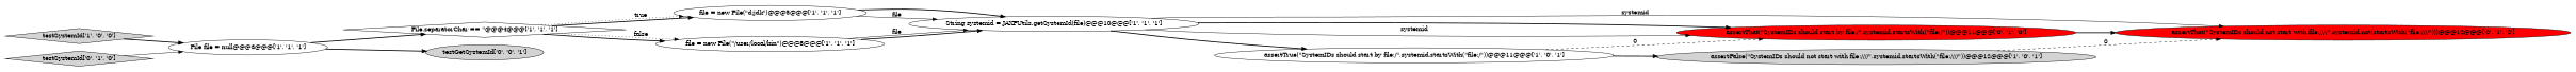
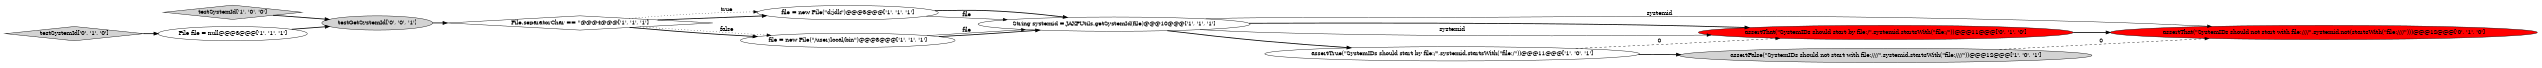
  digraph {
    rankdir=LR
    node [fillcolor=white shape=ellipse style=filled]
    edge [style=bold]
    n1 [label="File file = null@@@3@@@['1', '1', '1']"]
    n2 [label="File.separatorChar == '\'@@@4@@@['1', '1', '1']" shape=diamond]
    n3 [fillcolor=lightgray label="testGetSystemId['0', '0', '1']"]
    n4 [label="file = new File(\"d:\jdk\")@@@5@@@['1', '1', '1']"]
    n5 [label="file = new File(\"/user/local/bin\")@@@8@@@['1', '1', '1']"]
    n6 [fillcolor=red label="assertThat(\"SystemIDs should not start with file:////\",systemid,not(startsWith(\"file:////\")))@@@12@@@['0', '1', '0']"]
    n7 [fillcolor=red label="assertThat(\"SystemIDs should start by file:/\",systemid,startsWith(\"file:/\"))@@@11@@@['0', '1', '0']"]
    n8 [label="String systemid = JAXPUtils.getSystemId(file)@@@10@@@['1', '1', '1']"]
    n9 [label="assertTrue(\"SystemIDs should start by file:/\",systemid.startsWith(\"file:/\"))@@@11@@@['1', '0', '1']"]
    n10 [fillcolor=lightgray label="assertFalse(\"SystemIDs should not start with file:////\",systemid.startsWith(\"file:////\"))@@@12@@@['1', '0', '1']"]
    n11 [fillcolor=lightgray label="testSystemId['1', '0', '0']" shape=diamond]
    n12 [fillcolor=lightgray label="testSystemId['0', '1', '0']" shape=diamond]
-   n1 -> n2
+   n3 -> n2
    n1 -> n3
    n2 -> n4 [label=true style=dotted]
    n2 -> n4
    n2 -> n5 [label=false style=dotted]
    n2 -> n5
    n4 -> n8
    n4 -> n8 [label=file style=solid]
    n5 -> n8 [label=file style=solid]
    n5 -> n8
    n7 -> n6
    n8 -> n6 [label=systemid style=solid]
    n8 -> n7
    n8 -> n7 [label=systemid style=solid]
    n8 -> n9
    n9 -> n7 [label=0 style=dashed]
    n9 -> n10
    n10 -> n6 [label=0 style=dashed]
-   n11 -> n1
-   n12 -> n1 [style=solid]
+   n11 -> n3
+   n12 -> n1
  }
